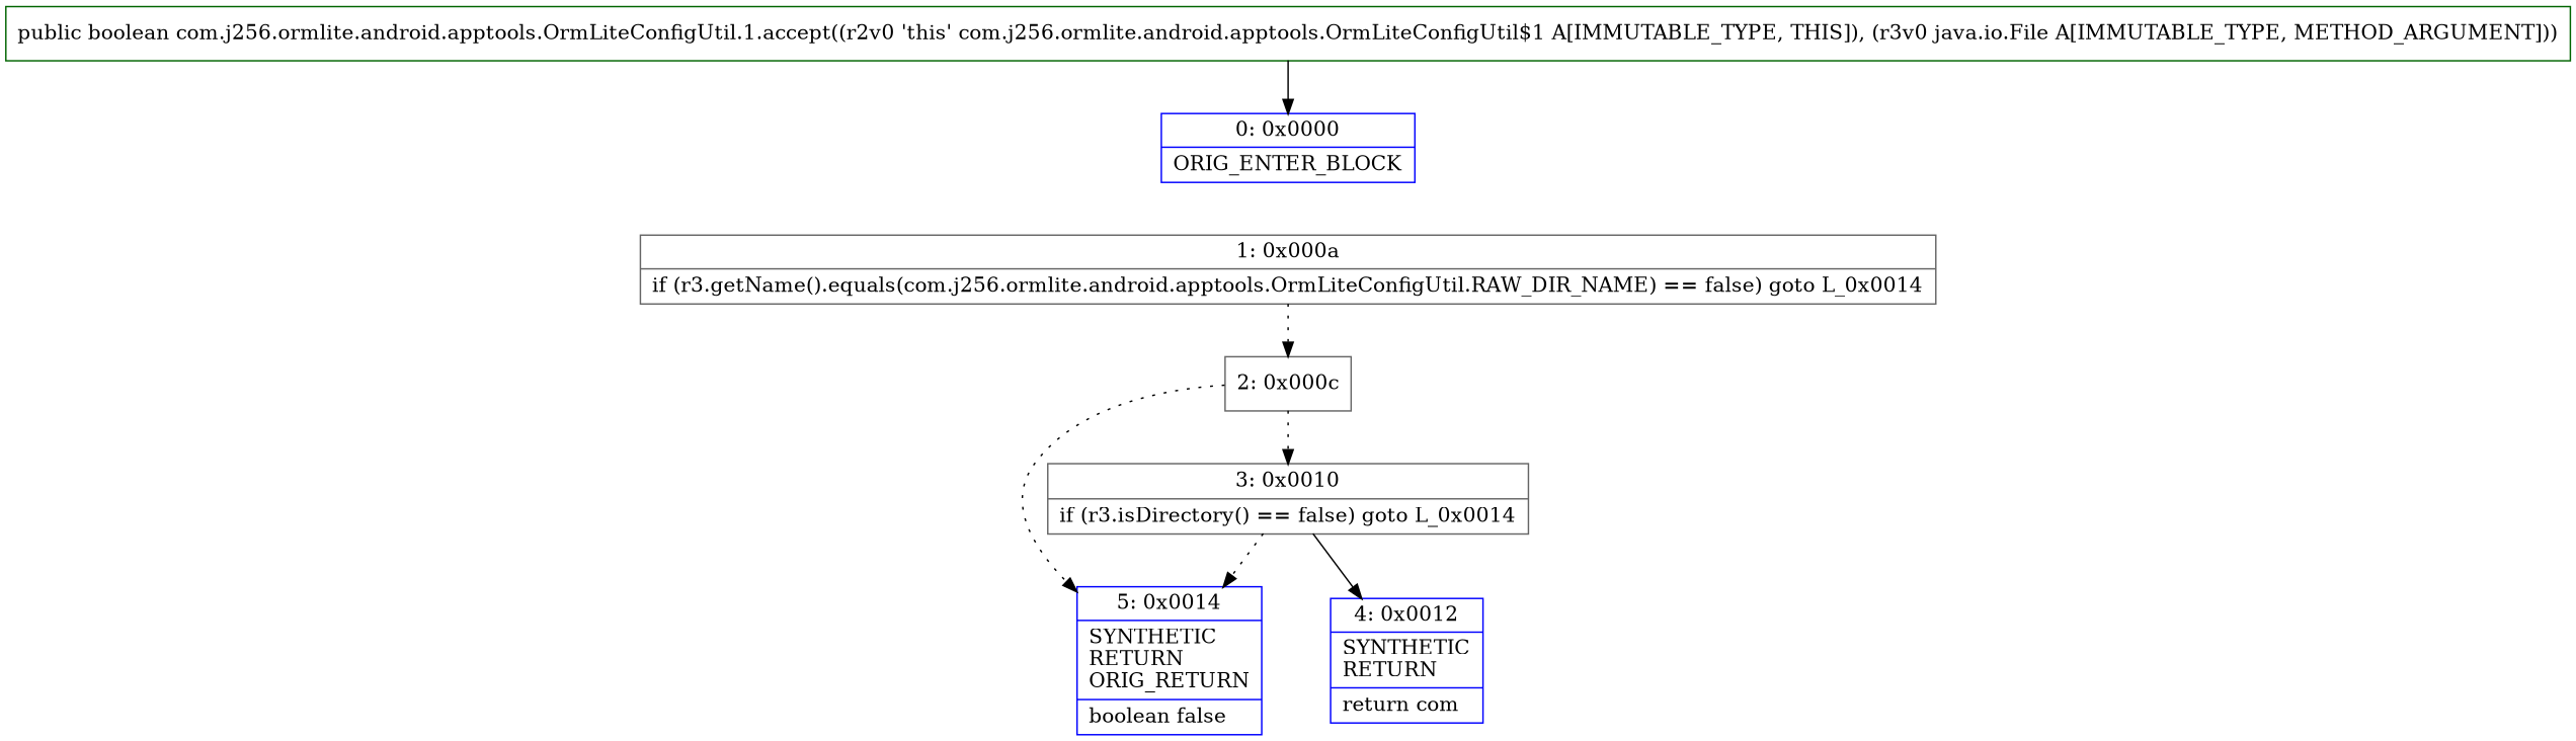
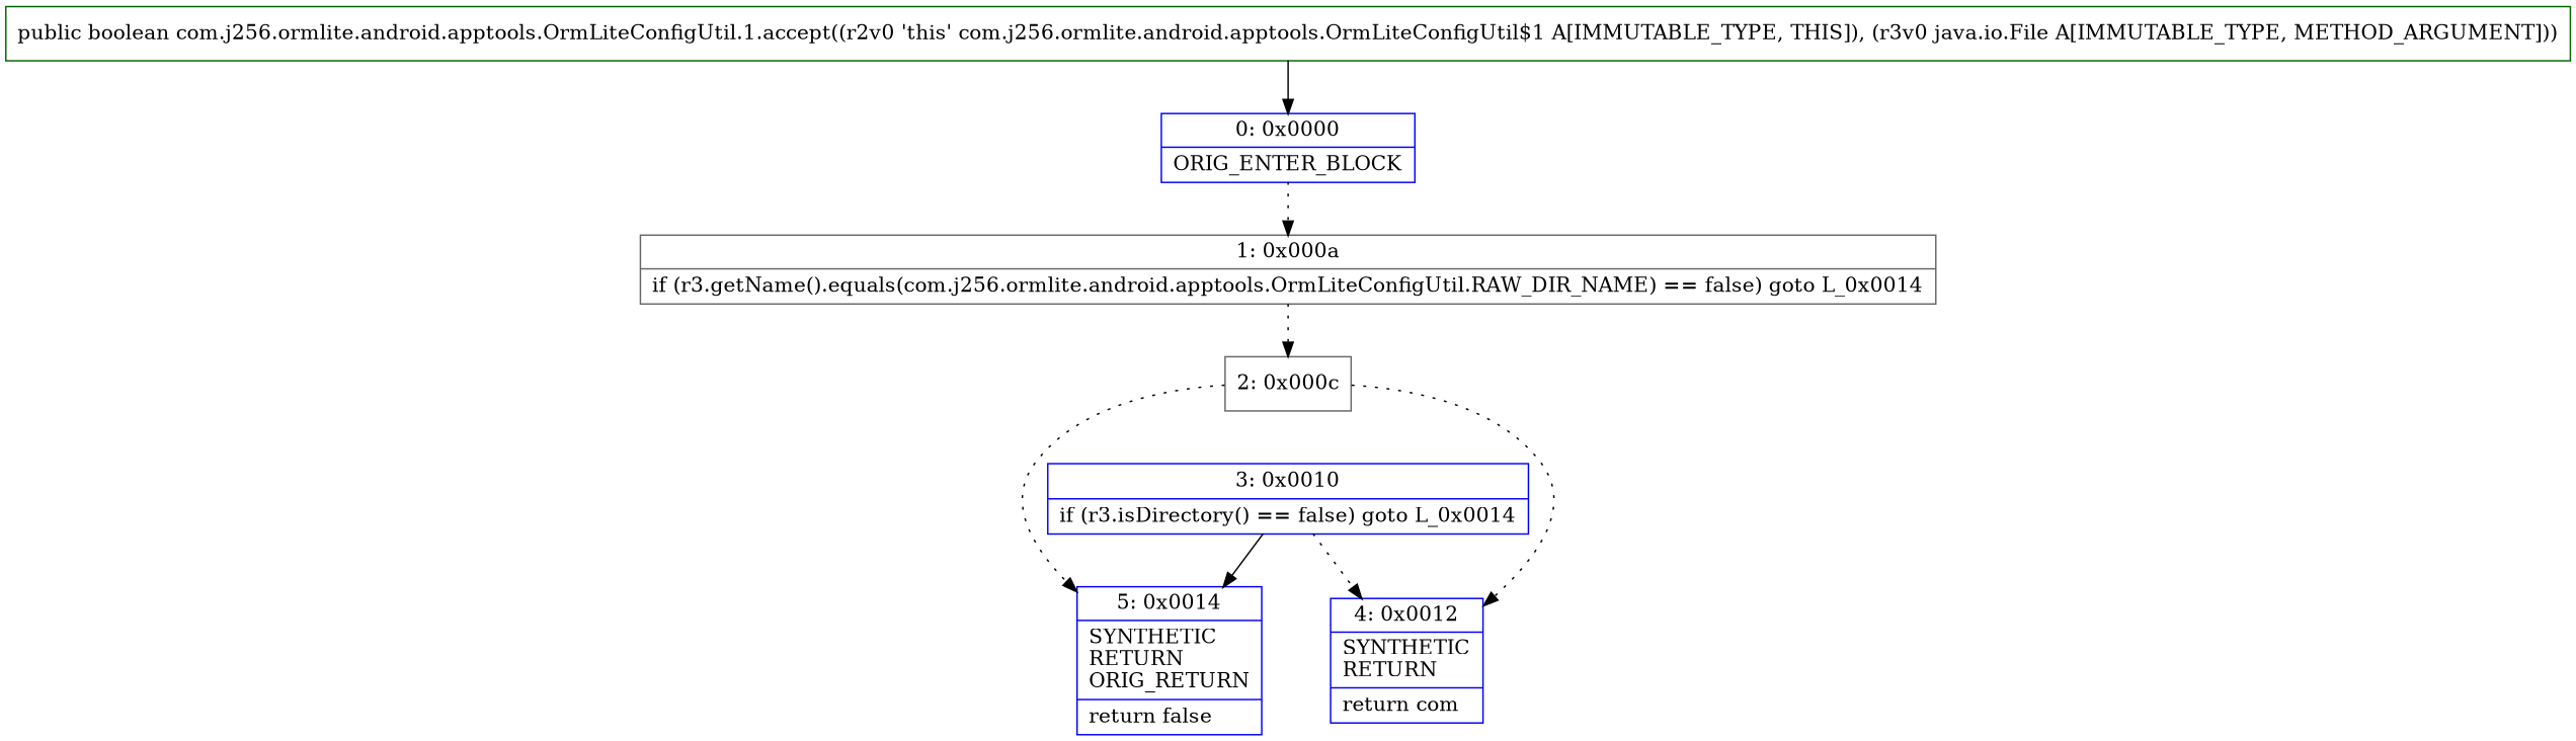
  digraph {
    node [color=blue shape=record]
    edge [style=dotted]
    n1 [label="{0\:\ 0x0000|ORIG_ENTER_BLOCK\l}"]
    n2 [color=gray40 label="{1\:\ 0x000a|if (r3.getName().equals(com.j256.ormlite.android.apptools.OrmLiteConfigUtil.RAW_DIR_NAME) == false) goto L_0x0014\l}"]
    n3 [color=gray40 label="{2\:\ 0x000c}"]
-   n4 [label="{5\:\ 0x0014|SYNTHETIC\lRETURN\lORIG_RETURN\l|boolean false\l}"]
-   n5 [color=gray40 label="{3\:\ 0x0010|if (r3.isDirectory() == false) goto L_0x0014\l}"]
+   n4 [label="{5\:\ 0x0014|SYNTHETIC\lRETURN\lORIG_RETURN\l|return false\l}"]
+   n5 [label="{3\:\ 0x0010|if (r3.isDirectory() == false) goto L_0x0014\l}"]
    n6 [label="{4\:\ 0x0012|SYNTHETIC\lRETURN\l|return com\l}"]
    n7 [color=darkgreen label="{public boolean com.j256.ormlite.android.apptools.OrmLiteConfigUtil.1.accept((r2v0 'this' com.j256.ormlite.android.apptools.OrmLiteConfigUtil$1 A[IMMUTABLE_TYPE, THIS]), (r3v0 java.io.File A[IMMUTABLE_TYPE, METHOD_ARGUMENT])) }"]
+   n1 -> n2
    n2 -> n3
    n3 -> n4
-   n3 -> n5
-   n5 -> n4
-   n5 -> n6 [style=solid]
+   n3 -> n6
+   n5 -> n4 [style=solid]
+   n5 -> n6
    n7 -> n1 [style=solid]
  }
